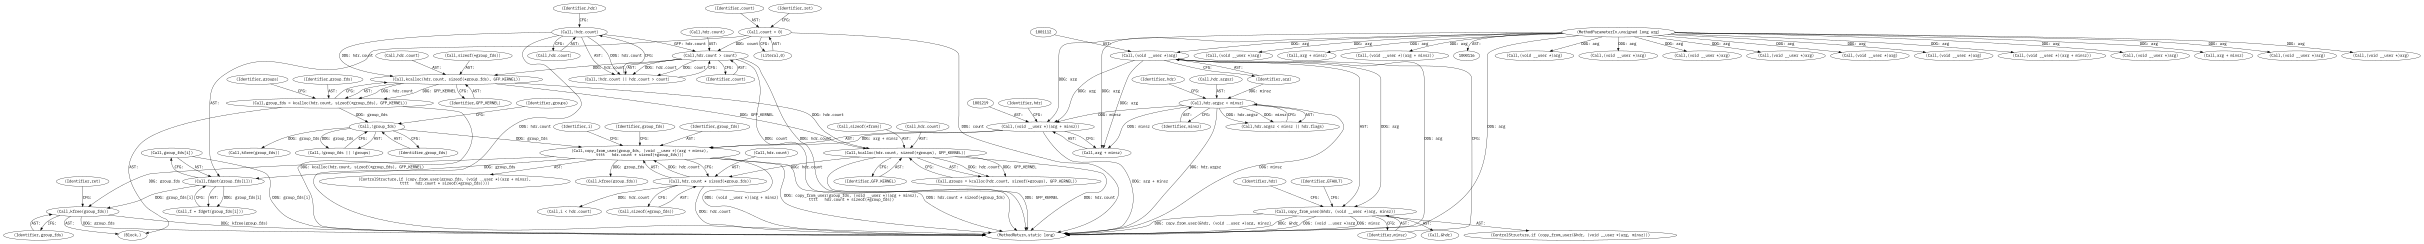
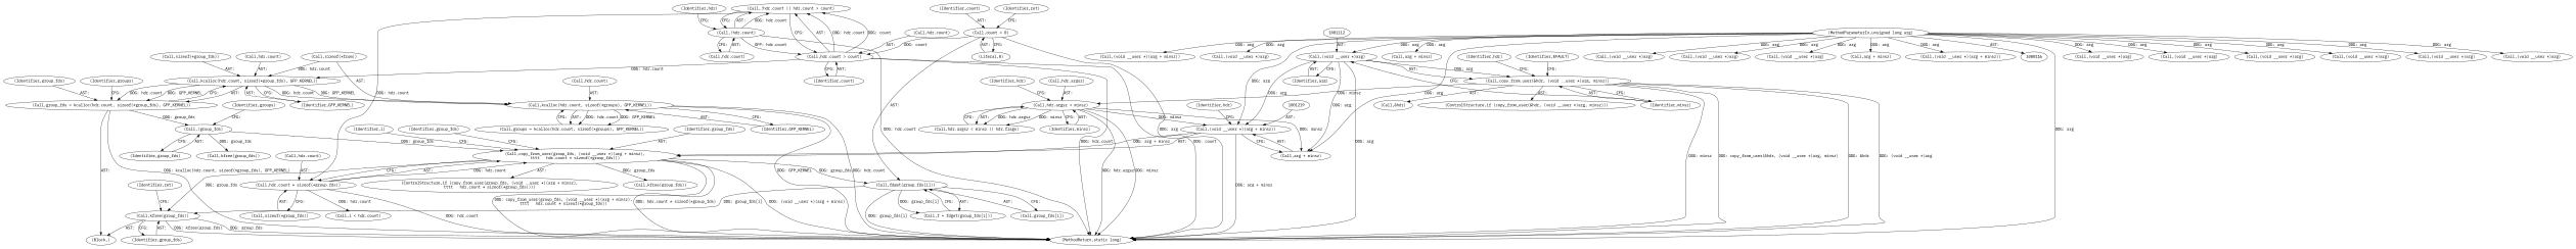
  digraph {
    fontname="IBM Plex Mono"
    node [fontname="IBM Plex Mono"]
    edge [fontname="IBM Plex Mono"]
    n1 [label="(Call,kfree(group_fds))"]
    n2 [label="(Identifier,group_fds)"]
    n3 [label="(MethodReturn,static long)"]
    n4 [label="(Block,)"]
    n5 [label="(Call,fdget(group_fds[i]))"]
    n6 [label="(Call,group_fds[i])"]
    n7 [label="(Call,f = fdget(group_fds[i]))"]
    n8 [label="(Call,copy_from_user(group_fds, (void __user *)(arg + minsz),\n\t\t\t\t   hdr.count * sizeof(*group_fds)))"]
    n9 [label="(Call,hdr.count * sizeof(*group_fds))"]
    n10 [label="(ControlStructure,if (copy_from_user(group_fds, (void __user *)(arg + minsz),\n\t\t\t\t   hdr.count * sizeof(*group_fds))))"]
    n11 [label="(Call,kfree(group_fds))"]
    n12 [label="(Call,sizeof(*group_fds))"]
    n13 [label="(Call,i < hdr.count)"]
    n14 [label="(Call,!group_fds)"]
    n15 [label="(Identifier,group_fds)"]
    n16 [label="(Call,kfree(group_fds))"]
-   n17 [label="(Call,!group_fds || !groups)"]
    n18 [label="(Call,group_fds = kcalloc(hdr.count, sizeof(*group_fds), GFP_KERNEL))"]
    n19 [label="(Call,kcalloc(hdr.count, sizeof(*group_fds), GFP_KERNEL))"]
    n20 [label="(Call,kcalloc(hdr.count, sizeof(*groups), GFP_KERNEL))"]
    n21 [label="(Identifier,GFP_KERNEL)"]
    n22 [label="(Identifier,GFP_KERNEL)"]
    n23 [label="(Call,groups = kcalloc(hdr.count, sizeof(*groups), GFP_KERNEL))"]
    n24 [label="(Call,!hdr.count)"]
    n25 [label="(Call,hdr.count > count)"]
    n26 [label="(Call,!hdr.count || hdr.count > count)"]
    n27 [label="(Call,hdr.count)"]
    n28 [label="(Identifier,count)"]
    n29 [label="(Call,count = 0)"]
    n30 [label="(Literal,0)"]
    n31 [label="(Call,(void __user *)(arg + minsz))"]
    n32 [label="(Call,arg + minsz)"]
    n33 [label="(Call,(void __user *)arg)"]
    n34 [label="(Call,copy_from_user(&hdr, (void __user *)arg, minsz))"]
    n35 [label="(Identifier,arg)"]
    n36 [label="(Call,hdr.argsz < minsz)"]
    n37 [label="(ControlStructure,if (copy_from_user(&hdr, (void __user *)arg, minsz)))"]
    n38 [label="(Identifier,minsz)"]
    n39 [label="(Call,&hdr)"]
    n40 [label="(MethodParameterIn,unsigned long arg)"]
    n41 [label="(Call,(void __user *)arg)"]
    n42 [label="(Call,(void __user *)arg)"]
    n43 [label="(Call,(void __user *)arg)"]
    n44 [label="(Call,(void __user *)arg)"]
    n45 [label="(Call,(void __user *)arg)"]
    n46 [label="(Call,(void __user *)arg)"]
    n47 [label="(Call,(void __user *)(arg + minsz))"]
    n48 [label="(Call,(void __user *)arg)"]
    n49 [label="(Call,arg + minsz)"]
    n50 [label="(Call,(void __user *)arg)"]
    n51 [label="(Call,(void __user *)arg)"]
    n52 [label="(Call,(void __user *)arg)"]
    n53 [label="(Call,arg + minsz)"]
    n54 [label="(Call,(void __user *)(arg + minsz))"]
    1000116
    n56 [label="(Identifier,minsz)"]
    n57 [label="(Call,hdr.argsz < minsz || hdr.flags)"]
    n58 [label="(Identifier,group_fds)"]
    n59 [label="(Identifier,hdr)"]
    n60 [label="(Call,hdr.count)"]
    n61 [label="(Identifier,ret)"]
    n62 [label="(Identifier,hdr)"]
    n63 [label="(Identifier,count)"]
    n64 [label="(Identifier,EFAULT)"]
    n65 [label="(Identifier,hdr)"]
    n66 [label="(Identifier,group_fds)"]
    n67 [label="(Identifier,groups)"]
    n68 [label="(Identifier,i)"]
    n69 [label="(Identifier,hdr)"]
    n70 [label="(Identifier,ret)"]
    n71 [label="(Identifier,group_fds)"]
    n72 [label="(Call,hdr.argsz)"]
    n73 [label="(Call,hdr.count)"]
    n74 [label="(Call,sizeof(*from))"]
    n75 [label="(Call,sizeof(*group_fds))"]
    n76 [label="(Call,hdr.count)"]
    n77 [label="(Identifier,groups)"]
    n78 [label="(Call,hdr.count)"]
    1001219
    1001112
    n1 -> n2 [label="CFG: "]
    n1 -> n3 [label="DDG: group_fds"]
    n1 -> n3 [label="DDG: kfree(group_fds)"]
    n1 -> n4 [label="AST: "]
    n2 -> n1 [label="AST: "]
    n5 -> n1 [label="DDG: group_fds[i]"]
-   n6 -> n3 [label="DDG: group_fds[i]"]
+   n5 -> n3 [label="DDG: group_fds[i]"]
    n5 -> n6 [label="CFG: "]
    n5 -> n7 [label="AST: "]
    n5 -> n7 [label="DDG: group_fds[i]"]
    n6 -> n5 [label="AST: "]
    n7 -> n5 [label="CFG: "]
    n8 -> n1 [label="DDG: group_fds"]
    n8 -> n3 [label="DDG: hdr.count * sizeof(*group_fds)"]
    n8 -> n3 [label="DDG: (void __user *)(arg + minsz)"]
    n8 -> n3 [label="DDG: copy_from_user(group_fds, (void __user *)(arg + minsz),\n\t\t\t\t   hdr.count * sizeof(*group_fds))"]
    n8 -> n5 [label="DDG: group_fds"]
    n8 -> n9 [label="CFG: "]
    n8 -> n10 [label="AST: "]
    n8 -> n11 [label="DDG: group_fds"]
    n9 -> n3 [label="DDG: hdr.count"]
    n9 -> n8 [label="AST: "]
    n9 -> n8 [label="DDG: hdr.count"]
    n9 -> n12 [label="CFG: "]
    n9 -> n13 [label="DDG: hdr.count"]
    n12 -> n9 [label="AST: "]
    n14 -> n8 [label="DDG: group_fds"]
    n14 -> n15 [label="CFG: "]
    n14 -> n16 [label="DDG: group_fds"]
-   n14 -> n17 [label="AST: "]
-   n14 -> n17 [label="DDG: group_fds"]
    n15 -> n14 [label="AST: "]
-   n17 -> n14 [label="CFG: "]
    n18 -> n3 [label="DDG: kcalloc(hdr.count, sizeof(*group_fds), GFP_KERNEL)"]
    n18 -> n4 [label="AST: "]
    n18 -> n14 [label="DDG: group_fds"]
    n18 -> n19 [label="CFG: "]
    n19 -> n18 [label="AST: "]
    n19 -> n18 [label="DDG: hdr.count"]
    n19 -> n18 [label="DDG: GFP_KERNEL"]
    n19 -> n20 [label="DDG: hdr.count"]
    n19 -> n20 [label="DDG: GFP_KERNEL"]
    n19 -> n21 [label="CFG: "]
    n20 -> n3 [label="DDG: GFP_KERNEL"]
    n20 -> n3 [label="DDG: hdr.count"]
-   n20 -> n9 [label="DDG: hdr.count"]
+   n26 -> n9 [label="DDG: hdr.count"]
    n20 -> n22 [label="CFG: "]
    n20 -> n23 [label="AST: "]
    n20 -> n23 [label="DDG: hdr.count"]
    n20 -> n23 [label="DDG: GFP_KERNEL"]
    n21 -> n19 [label="AST: "]
    n22 -> n20 [label="AST: "]
    n23 -> n20 [label="CFG: "]
    n24 -> n3 [label="DDG: hdr.count"]
-   n24 -> n19 [label="DDG: hdr.count"]
+   n74 -> n19 [label="DDG: hdr.count"]
    n24 -> n25 [label="GFP: hdr.count"]
    n24 -> n26 [label="AST: "]
    n24 -> n26 [label="DDG: hdr.count"]
    n24 -> n27 [label="CFG: "]
    n25 -> n3 [label="DDG: count"]
    n25 -> n3 [label="DDG: hdr.count"]
    n25 -> n19 [label="DDG: hdr.count"]
    n25 -> n26 [label="AST: "]
    n25 -> n26 [label="DDG: hdr.count"]
    n25 -> n26 [label="DDG: count"]
    n25 -> n28 [label="CFG: "]
    n26 -> n24 [label="CFG: "]
    n26 -> n25 [label="CFG: "]
    n27 -> n24 [label="AST: "]
    n28 -> n25 [label="AST: "]
-   n29 -> n3 [label="DDG: count"]
+   n29 -> n3 [label="DDG: arg"]
    n29 -> n5 [label="AST: "]
    n29 -> n25 [label="DDG: count"]
    n29 -> n30 [label="CFG: "]
    n30 -> n29 [label="AST: "]
    n31 -> n3 [label="DDG: arg + minsz"]
    n31 -> n8 [label="AST: "]
    n31 -> n8 [label="DDG: arg + minsz"]
    n31 -> n32 [label="CFG: "]
    n32 -> n31 [label="AST: "]
    n33 -> n3 [label="DDG: arg"]
    n33 -> n31 [label="DDG: arg"]
    n33 -> n32 [label="DDG: arg"]
    n33 -> n34 [label="AST: "]
    n33 -> n34 [label="DDG: arg"]
    n33 -> n35 [label="CFG: "]
    n34 -> n3 [label="DDG: minsz"]
    n34 -> n3 [label="DDG: copy_from_user(&hdr, (void __user *)arg, minsz)"]
    n34 -> n3 [label="DDG: &hdr"]
    n34 -> n3 [label="DDG: (void __user *)arg"]
-   n35 -> n36 [label="DDG: minsz"]
+   n34 -> n36 [label="DDG: minsz"]
    n34 -> n37 [label="AST: "]
    n34 -> n38 [label="CFG: "]
    n34 -> n39 [label="AST: "]
    n35 -> n33 [label="AST: "]
    n36 -> n3 [label="DDG: hdr.argsz"]
    n36 -> n3 [label="DDG: minsz"]
    n36 -> n31 [label="DDG: minsz"]
    n36 -> n32 [label="DDG: minsz"]
    n36 -> n56 [label="CFG: "]
    n36 -> n57 [label="AST: "]
    n36 -> n57 [label="DDG: hdr.argsz"]
    n36 -> n57 [label="DDG: minsz"]
    n38 -> n33 [label="CFG: "]
    n38 -> n34 [label="AST: "]
    n40 -> n3 [label="DDG: arg"]
    n40 -> n31 [label="DDG: arg"]
    n40 -> n32 [label="DDG: arg"]
    n40 -> n33 [label="DDG: arg"]
    n40 -> n41 [label="DDG: arg"]
    n40 -> n42 [label="DDG: arg"]
    n40 -> n43 [label="DDG: arg"]
    n40 -> n44 [label="DDG: arg"]
    n40 -> n45 [label="DDG: arg"]
    n40 -> n46 [label="DDG: arg"]
    n40 -> n47 [label="DDG: arg"]
    n40 -> n48 [label="DDG: arg"]
    n40 -> n49 [label="DDG: arg"]
    n40 -> n50 [label="DDG: arg"]
    n40 -> n51 [label="DDG: arg"]
    n40 -> n52 [label="DDG: arg"]
    n40 -> n53 [label="DDG: arg"]
    n40 -> n54 [label="DDG: arg"]
    n40 -> 1000116 [label="AST: "]
    n56 -> n36 [label="AST: "]
    n57 -> n36 [label="CFG: "]
    n58 -> n18 [label="AST: "]
    n59 -> n24 [label="CFG: "]
    n60 -> n20 [label="AST: "]
    n61 -> n29 [label="CFG: "]
    n62 -> n36 [label="CFG: "]
    n63 -> n29 [label="AST: "]
    n64 -> n34 [label="CFG: "]
    n65 -> n31 [label="CFG: "]
    n66 -> n8 [label="AST: "]
    n67 -> n14 [label="CFG: "]
    n68 -> n8 [label="CFG: "]
    n69 -> n34 [label="CFG: "]
    n70 -> n1 [label="CFG: "]
    n71 -> n8 [label="CFG: "]
    n72 -> n36 [label="AST: "]
    n73 -> n19 [label="AST: "]
    n74 -> n20 [label="AST: "]
    n75 -> n19 [label="AST: "]
    n76 -> n25 [label="AST: "]
    n77 -> n18 [label="CFG: "]
    n78 -> n9 [label="AST: "]
    1001219 -> n31 [label="AST: "]
    1001112 -> n33 [label="AST: "]
  }
